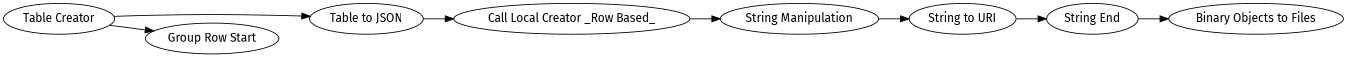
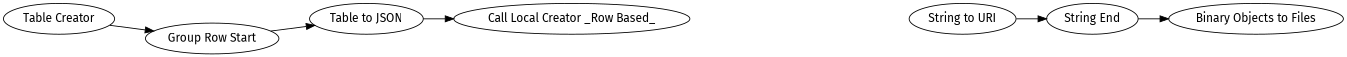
  digraph {
    fontname="Fira Sans"
    rankdir=LR
    node [fontname="Fira Sans"]
    edge [fontname="Fira Sans"]
    n1 [label="String End"]
    n2 [label="Binary Objects to Files"]
    n3 [label="Table to JSON"]
    n4 [label="Call Local Creator _Row Based_"]
-   n5 [label="String Manipulation"]
    n6 [label="String to URI"]
    n7 [label="Group Row Start"]
    n8 [label="Table Creator"]
    n1 -> n2
    n3 -> n4
-   n4 -> n5
-   n5 -> n6
    n6 -> n1
-   n8 -> n3
+   n7 -> n3
    n8 -> n7
  }
